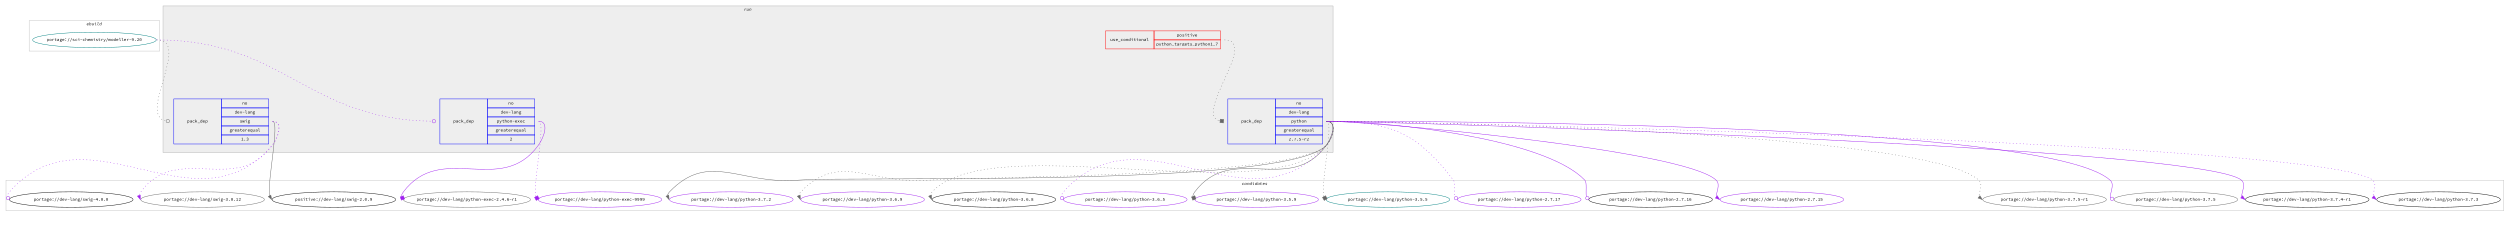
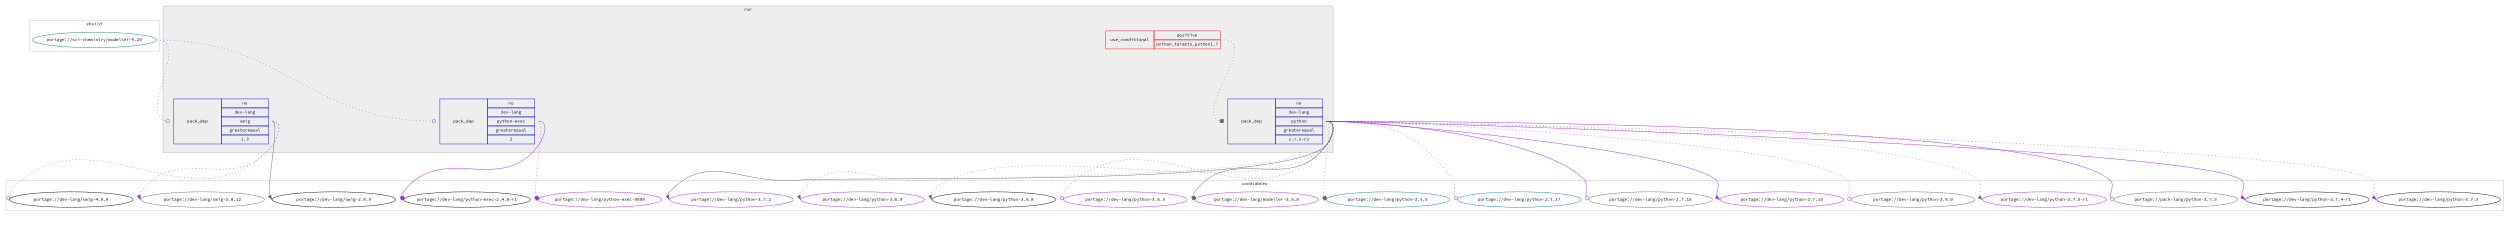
  digraph {
    compound=true
    concentrate=true
    fontname="Source Code Pro"
    fontsize=10
    newrank=true
    rankdir=TB
    ranksep=1.5
    node [color=gray40 fontname="Source Code Pro" fontsize=10]
    edge [arrowhead=normal color=purple fontname="Source Code Pro" headport=w style=dotted tailport=e weight=100]
    n1 [color=teal label="portage://sci-chemistry/modeller-9.20" width=4]
    n2 [color=blue label=<<TABLE BORDER="0" CELLBORDER="1" CELLSPACING="0" CELLPADDING="4" WIDTH="220"><TR><TD ROWSPAN="6" CELLPADDING="30">pack_dep</TD></TR><TR><TD WIDTH="110">no</TD></TR><TR><TD>dev-lang</TD></TR><TR><TD>swig</TD></TR><TR><TD>greaterequal</TD></TR><TR><TD>1.3</TD></TR></TABLE>> shape=none]
    n3 [color=blue label=<<TABLE BORDER="0" CELLBORDER="1" CELLSPACING="0" CELLPADDING="4" WIDTH="220"><TR><TD ROWSPAN="6" CELLPADDING="30">pack_dep</TD></TR><TR><TD WIDTH="110">no</TD></TR><TR><TD>dev-lang</TD></TR><TR><TD>python</TD></TR><TR><TD>greaterequal</TD></TR><TR><TD>2.7.5-r2</TD></TR></TABLE>> shape=none]
    n4 [color=red label=<<TABLE BORDER="0" CELLBORDER="1" CELLSPACING="0" CELLPADDING="4"><TR><TD ROWSPAN="3" CELLPADDING="10">use_conditional</TD></TR><TR><TD>positive</TD></TR><TR><TD>python_targets_python1_7</TD></TR></TABLE>> shape=none]
    n5 [color=blue label=<<TABLE BORDER="0" CELLBORDER="1" CELLSPACING="0" CELLPADDING="4" WIDTH="220"><TR><TD ROWSPAN="6" CELLPADDING="30">pack_dep</TD></TR><TR><TD WIDTH="110">no</TD></TR><TR><TD>dev-lang</TD></TR><TR><TD>python-exec</TD></TR><TR><TD>greaterequal</TD></TR><TR><TD>2</TD></TR></TABLE>> shape=none]
-   n6 [color=black label="positive://dev-lang/swig-2.0.9" width=4]
+   n6 [color=black label="portage://dev-lang/swig-2.0.9" width=4]
    n7 [label="portage://dev-lang/swig-3.0.12" width=4]
    n8 [color=black label="portage://dev-lang/swig-4.0.0" width=4]
    n9 [color=purple label="portage://dev-lang/python-2.7.15" width=4]
-   n10 [color=black label="portage://dev-lang/python-2.7.16" width=4]
-   n11 [color=purple label="portage://dev-lang/python-2.7.17" width=4]
+   n10 [label="portage://dev-lang/python-2.7.16" width=4]
+   n11 [color=teal label="portage://dev-lang/python-2.7.17" width=4]
    n12 [color=teal label="portage://dev-lang/python-3.5.5" width=4]
-   n13 [color=purple label="portage://dev-lang/python-3.5.9" width=4]
+   n13 [color=purple label="portage://dev-lang/modeller-3.5.9" width=4]
    n14 [color=purple label="portage://dev-lang/python-3.6.5" width=4]
    n15 [color=black label="portage://dev-lang/python-3.6.8" width=4]
    n16 [color=purple label="portage://dev-lang/python-3.6.9" width=4]
    n17 [color=purple label="portage://dev-lang/python-3.7.2" width=4]
    n18 [color=black label="portage://dev-lang/python-3.7.3" width=4]
    n19 [color=black label="portage://dev-lang/python-3.7.4-r1" width=4]
-   n20 [label="portage://dev-lang/python-3.7.5" width=4]
-   n21 [label="portage://dev-lang/python-3.7.5-r1" width=4]
-   n23 [label="portage://dev-lang/python-exec-2.4.6-r1" width=4]
+   n20 [label="portage://pack-lang/python-3.7.5" width=4]
+   n21 [color=purple label="portage://dev-lang/python-3.7.5-r1" width=4]
+   n22 [label="portage://dev-lang/python-3.8.0" width=4]
+   n23 [color=black label="portage://dev-lang/python-exec-2.4.6-r1" width=4]
    n24 [color=purple label="portage://dev-lang/python-exec-9999" width=4]
    subgraph cluster_1 {
      color=gray
      label=<<i>ebuild</i>>
      rank=same
      n1
    }
    subgraph cluster_2 {
      color=gray
      label=<<i>dependencies</i>>
      subgraph cluster_3 {
        color=gray
        fillcolor="#eeeeee"
        label=<<i>compile</i>>
        style=filled
        subgraph sub_4 {
          color=gray
          fillcolor="#eeeeee"
          label=<<i>compile</i>>
          style=filled
          n2
        }
      }
      subgraph cluster_5 {
        color=gray
        fillcolor="#eeeeee"
        label=<<i>compile and run</i>>
        style=filled
        subgraph sub_6 {
          color=gray
          fillcolor="#eeeeee"
          label=<<i>compile and run</i>>
          style=filled
          n4
          subgraph sub_7 {
            color=gray
            fillcolor="#eeeeee"
            label=<<i>compile and run</i>>
            style=filled
            n3
          }
        }
        subgraph sub_8 {
          color=gray
          fillcolor="#eeeeee"
          label=<<i>compile and run</i>>
          style=filled
          n5
        }
      }
      subgraph cluster_9 {
        color=gray
        fillcolor="#eeeeee"
        label=<<i>run</i>>
        style=filled
      }
    }
    subgraph cluster_10 {
      color=gray
      label=<<i>candidates</i>>
      rank=same
      subgraph sub_11 {
        color=black
        label=<<i>candidates</i>>
        nodesep=1
        rank=same
        n6
        n7
        n8
      }
      subgraph sub_12 {
        color=black
        label=<<i>candidates</i>>
        nodesep=1
        rank=same
        n9
        n10
        n11
        n12
        n13
        n14
        n15
        n16
        n17
        n18
        n19
        n20
        n21
+       n22
      }
      subgraph sub_13 {
        color=black
        label=<<i>candidates</i>>
        nodesep=1
        rank=same
        n23
        n24
      }
    }
    n1 -> n2 [arrowhead=odot color=gray40 weight=20]
    n1 -> n5 [arrowhead=odot weight=20]
    n2 -> n6 [color=gray40 style=solid]
    n2 -> n7
    n2 -> n8 [arrowhead=odot]
    n3 -> n9 [style=solid]
    n3 -> n10 [arrowhead=odot style=solid]
    n3 -> n11 [arrowhead=odot]
    n3 -> n12 [arrowhead=box color=gray40]
    n3 -> n13 [arrowhead=box color=gray40 style=solid]
    n3 -> n14 [arrowhead=odot]
    n3 -> n15 [color=gray40]
    n3 -> n16 [color=gray40]
    n3 -> n17 [color=gray40 style=solid]
    n3 -> n18
    n3 -> n19 [style=solid]
    n3 -> n20 [arrowhead=odot style=solid]
    n3 -> n21 [color=gray40]
+   n3 -> n22 [arrowhead=odot]
    n4 -> n3 [arrowhead=box color=gray40 weight=20]
    n5 -> n23 [arrowhead=box style=solid]
    n5 -> n24 [arrowhead=box]
  }
